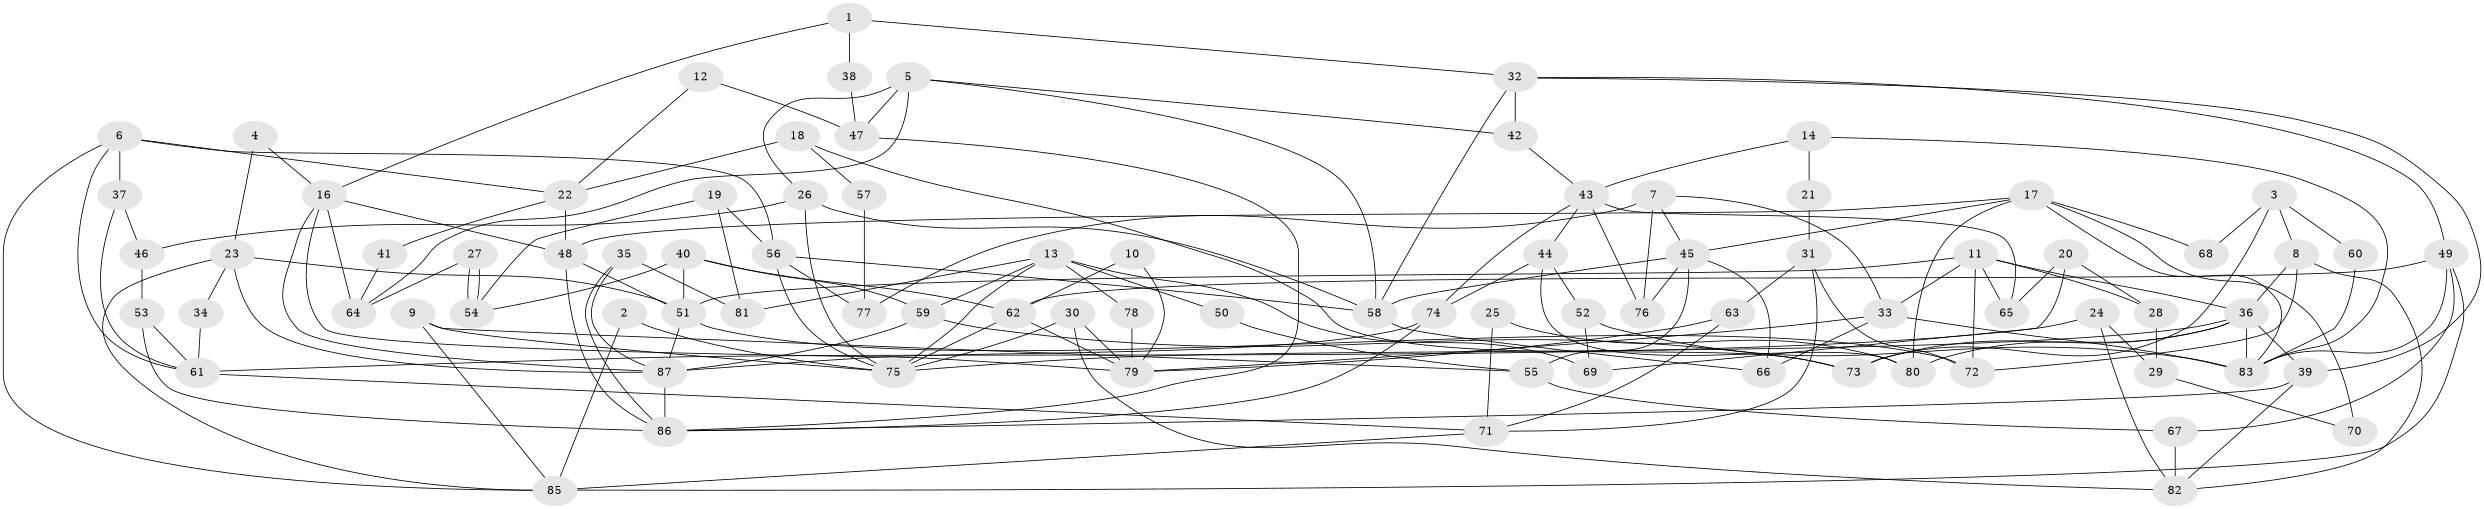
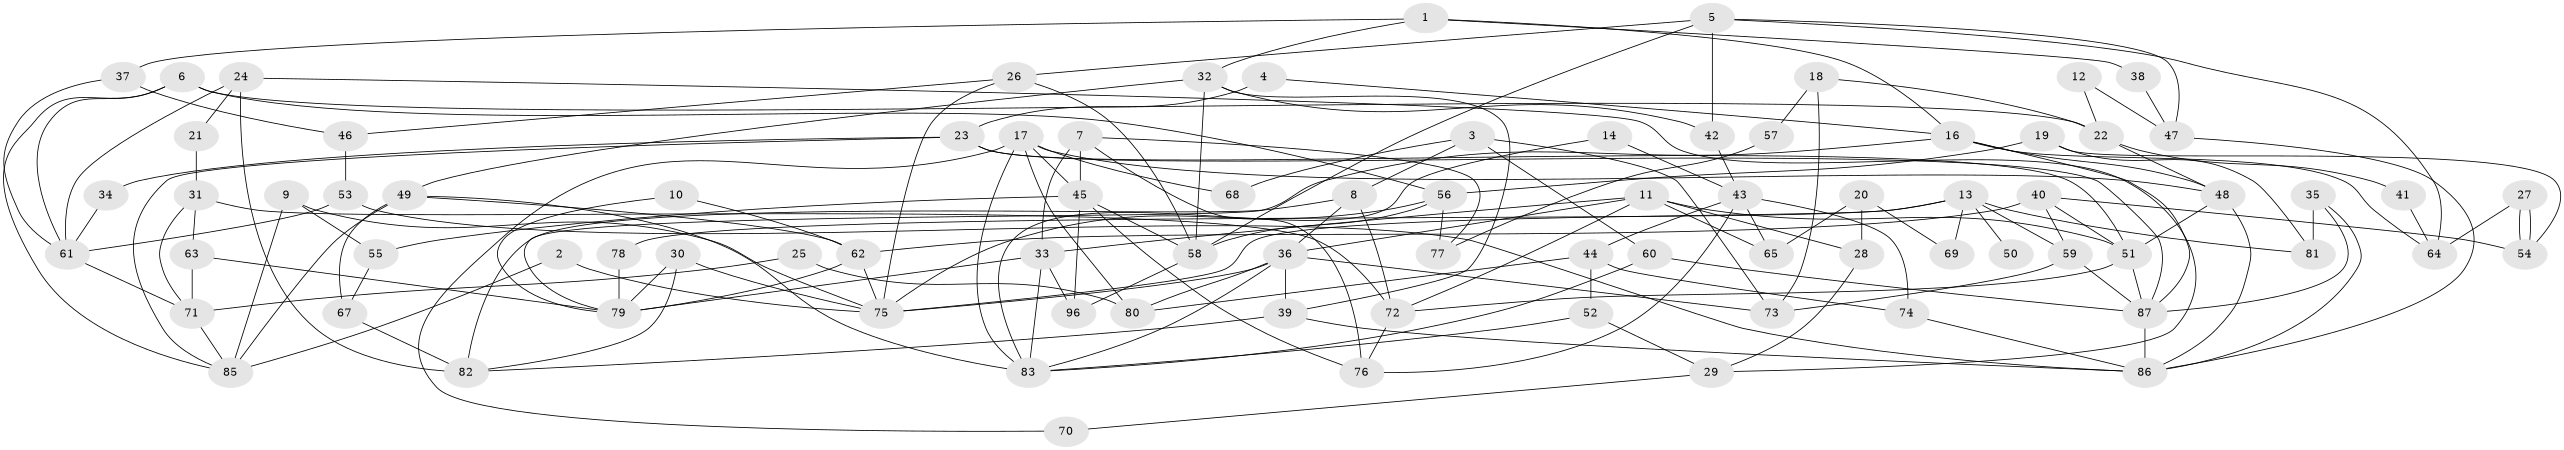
  graph {
    node [color=gray90 style=filled]
    1
    16
    32
    38
    64
    79
    48
    n8 [label=87]
    42
    58
    49
    39
    47
    2
    75
    85
    3
    8
    60
    68
    73
    36
    72
    82
    83
    4
    23
    51
    34
    5
    26
    46
    43
    86
-   66
+   66 [label=96]
    6
    22
    37
    56
    61
    41
    77
    71
    7
    33
    45
    76
    55
    80
    9
    67
    10
    62
    11
    28
    65
    29
    12
    13
    50
    59
    69
    78
    81
    14
    21
    31
    44
    74
    17
    70
    18
    57
    19
    54
    20
    63
    24
    25
    53
    27
    30
    35
    40
    52
    1 -- 16
    1 -- 32
    1 -- 38
    16 -- 64
    16 -- 79
    16 -- 48
    16 -- n8
    32 -- 42
    32 -- 58
    32 -- 49
    32 -- 39
    38 -- 47
    48 -- 51
    48 -- 86
    n8 -- 86
    42 -- 43
    58 -- 66
    49 -- 85
    49 -- 83
    49 -- 67
    49 -- 62
    39 -- 82
    39 -- 86
    47 -- 86
    2 -- 75
    2 -- 85
    3 -- 8
    3 -- 60
    3 -- 68
    3 -- 73
    8 -- 36
    8 -- 72
    8 -- 82
-   74 -- n8
+   60 -- n8
    60 -- 83
    36 -- 39
    36 -- 75
    36 -- 73
    36 -- 83
    36 -- 80
+   72 -- 76
    4 -- 16
    4 -- 23
    23 -- n8
    23 -- 85
    23 -- 51
    23 -- 34
    51 -- n8
    51 -- 72
    34 -- 61
    5 -- 64
    5 -- 42
    5 -- 58
    5 -- 47
    5 -- 26
    26 -- 58
    26 -- 75
    26 -- 46
    46 -- 53
    43 -- 76
    43 -- 65
    43 -- 44
    43 -- 74
    6 -- 85
    6 -- 22
-   6 -- 37
+   1 -- 37
    6 -- 56
    6 -- 61
    22 -- 48
    22 -- 41
    37 -- 46
    37 -- 61
    56 -- 58
    56 -- 75
    56 -- 77
    61 -- 71
    41 -- 64
    71 -- 85
    7 -- 77
    7 -- 33
    7 -- 45
    7 -- 76
    33 -- 79
    33 -- 83
    33 -- 66
    45 -- 58
    45 -- 66
    45 -- 76
    45 -- 55
    55 -- 67
    9 -- 75
    9 -- 85
    9 -- 55
    67 -- 82
    10 -- 79
    10 -- 62
    62 -- 79
    62 -- 75
    11 -- 36
    11 -- 72
    11 -- 51
    11 -- 33
    11 -- 28
    11 -- 65
    28 -- 29
    29 -- 70
    12 -- 47
    12 -- 22
    13 -- 75
    13 -- 50
    13 -- 59
    13 -- 69
    13 -- 78
    13 -- 81
-   50 -- 55
    59 -- n8
    59 -- 73
    78 -- 79
    14 -- 83
    14 -- 43
-   14 -- 21
+   24 -- 21
    21 -- 31
    31 -- 72
    31 -- 71
    31 -- 63
    44 -- 80
    44 -- 74
    44 -- 52
    74 -- 86
    17 -- 48
    17 -- 68
    17 -- 83
    17 -- 45
    17 -- 80
    17 -- 70
    18 -- 73
    18 -- 22
    18 -- 57
    57 -- 77
    19 -- 56
    19 -- 81
    19 -- 54
    20 -- 28
    20 -- 65
    20 -- 69
    63 -- 79
    63 -- 71
    24 -- 82
    24 -- 61
    24 -- 29
    25 -- 71
    25 -- 80
    53 -- 86
    53 -- 61
    27 -- 64
    27 -- 54
    27 -- 54
    30 -- 79
    30 -- 75
    30 -- 82
    35 -- n8
    35 -- 86
    35 -- 81
    40 -- 51
    40 -- 62
    40 -- 59
    40 -- 54
    52 -- 83
-   52 -- 69
+   52 -- 29
  }
